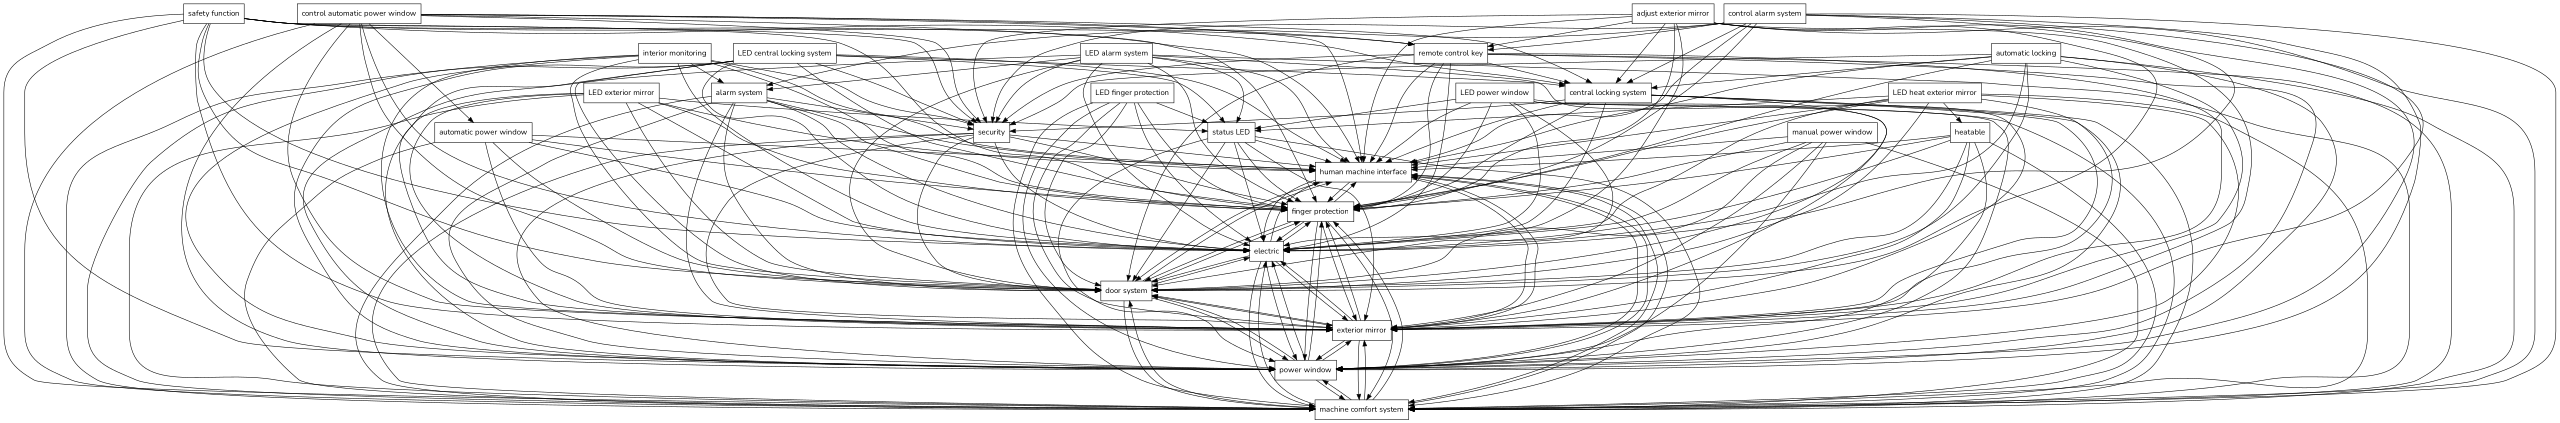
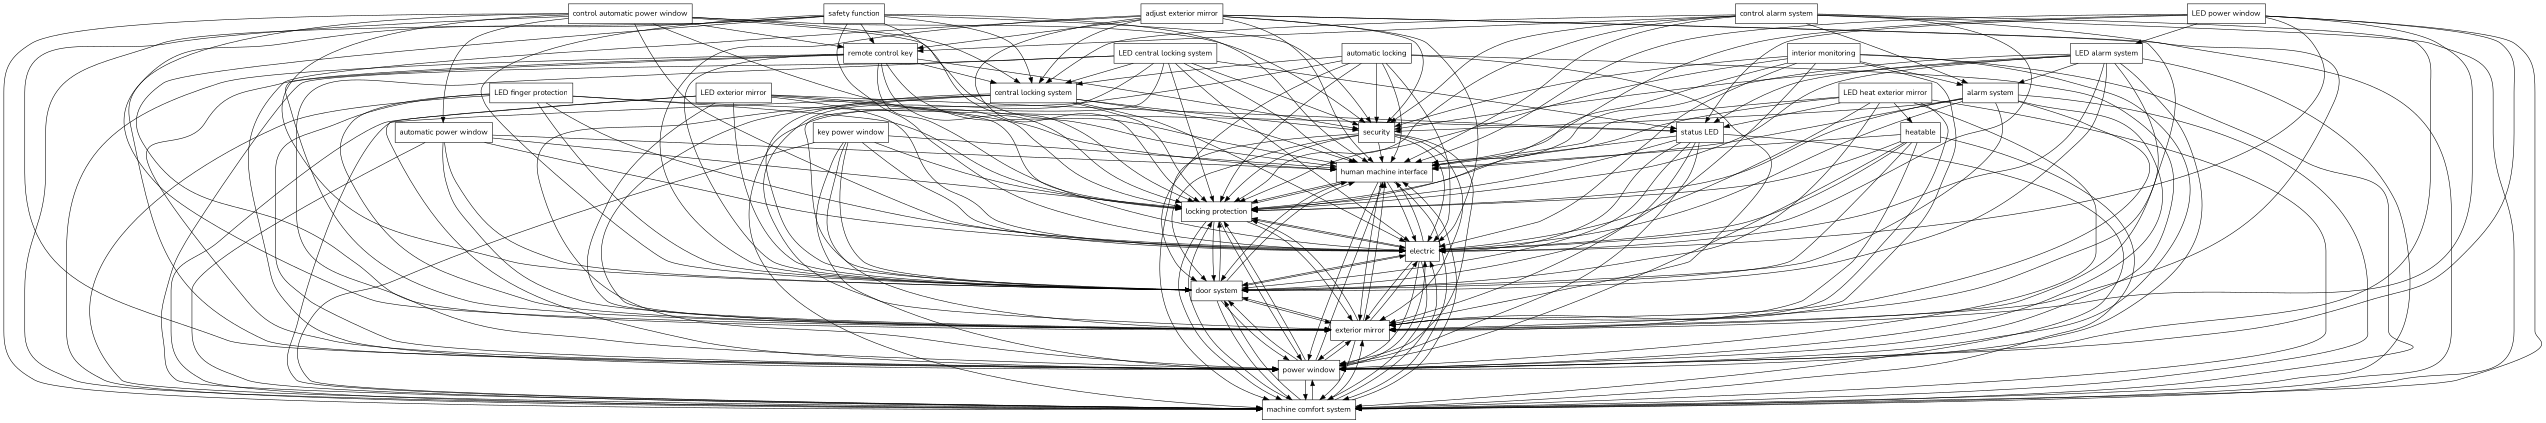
  digraph {
    fontname=Nunito
    rankdir=TB
    node [fontname=Nunito shape=box]
    edge [arrowhead=normal fontname=Nunito]
    n1 [label="human machine interface"]
-   n2 [label="finger protection"]
+   n2 [label="locking protection"]
    n3 [label="machine comfort system"]
    n4 [label="power window"]
    n5 [label="exterior mirror"]
    n6 [label="door system"]
    n7 [label=electric]
    n8 [label="LED central locking system"]
    n9 [label="central locking system"]
    n10 [label="status LED"]
    n11 [label=security]
    n12 [label="automatic locking"]
    n13 [label="interior monitoring"]
    n14 [label="alarm system"]
    n15 [label="LED finger protection"]
    n16 [label=heatable]
    n17 [label="safety function"]
    n18 [label="remote control key"]
    n19 [label="control automatic power window"]
    n20 [label="automatic power window"]
    n21 [label="LED power window"]
    n22 [label="control alarm system"]
-   n23 [label="manual power window"]
+   n23 [label="key power window"]
    n24 [label="adjust exterior mirror"]
    n25 [label="LED alarm system"]
    n26 [label="LED exterior mirror"]
    n27 [label="LED heat exterior mirror"]
    n1 -> n2
    n1 -> n3
    n1 -> n4
    n1 -> n5
    n1 -> n6
    n1 -> n7
    n2 -> n1
    n2 -> n3
    n2 -> n4
    n2 -> n5
    n2 -> n6
    n2 -> n7
    n3 -> n1
    n3 -> n2
    n3 -> n4
    n3 -> n5
    n3 -> n6
    n3 -> n7
    n4 -> n1
    n4 -> n2
    n4 -> n3
    n4 -> n5
    n4 -> n6
    n4 -> n7
    n5 -> n1
    n5 -> n2
    n5 -> n3
    n5 -> n4
    n5 -> n6
    n5 -> n7
    n6 -> n1
    n6 -> n2
    n6 -> n3
    n6 -> n4
    n6 -> n5
    n6 -> n7
    n7 -> n1
    n7 -> n2
    n7 -> n3
    n7 -> n4
    n7 -> n5
    n7 -> n6
    n8 -> n1
    n8 -> n2
    n8 -> n3
    n8 -> n4
    n8 -> n5
    n8 -> n6
    n8 -> n7
    n8 -> n9
    n8 -> n10
    n8 -> n11
    n9 -> n1
    n9 -> n2
    n9 -> n3
    n9 -> n4
    n9 -> n5
    n9 -> n6
    n9 -> n7
    n9 -> n11
    n10 -> n1
    n10 -> n2
    n10 -> n3
    n10 -> n4
    n10 -> n5
    n10 -> n6
    n10 -> n7
    n11 -> n1
    n11 -> n2
    n11 -> n3
    n11 -> n4
    n11 -> n5
    n11 -> n6
    n11 -> n7
    n12 -> n1
    n12 -> n2
    n12 -> n3
    n12 -> n4
    n12 -> n5
    n12 -> n6
    n12 -> n7
    n12 -> n9
    n12 -> n11
    n13 -> n1
    n13 -> n2
    n13 -> n3
    n13 -> n4
    n13 -> n5
    n13 -> n6
    n13 -> n7
    n13 -> n11
    n13 -> n14
    n14 -> n1
    n14 -> n2
    n14 -> n3
    n14 -> n4
    n14 -> n5
    n14 -> n6
    n14 -> n7
    n14 -> n11
    n15 -> n2
    n15 -> n3
    n15 -> n4
    n15 -> n5
    n15 -> n6
    n15 -> n7
    n15 -> n10
    n16 -> n1
    n16 -> n2
    n16 -> n3
    n16 -> n4
    n16 -> n5
    n16 -> n6
    n16 -> n7
    n17 -> n1
    n17 -> n2
    n17 -> n3
    n17 -> n4
    n17 -> n5
    n17 -> n6
    n17 -> n7
    n17 -> n9
    n17 -> n11
    n17 -> n18
    n18 -> n1
    n18 -> n2
    n18 -> n3
    n18 -> n4
    n18 -> n5
    n18 -> n6
    n18 -> n7
    n18 -> n9
    n18 -> n11
    n19 -> n1
    n19 -> n2
    n19 -> n3
    n19 -> n4
    n19 -> n5
    n19 -> n6
    n19 -> n7
    n19 -> n9
    n19 -> n11
    n19 -> n18
    n19 -> n20
    n20 -> n1
    n20 -> n2
    n20 -> n3
    n20 -> n5
    n20 -> n6
    n20 -> n7
    n21 -> n1
    n21 -> n2
    n21 -> n3
    n21 -> n4
    n21 -> n5
-   n21 -> n6
+   n21 -> n25
    n21 -> n7
    n21 -> n10
    n22 -> n1
    n22 -> n2
    n22 -> n3
    n22 -> n4
    n22 -> n5
    n22 -> n7
    n22 -> n9
    n22 -> n11
    n22 -> n14
    n22 -> n18
    n23 -> n1
    n23 -> n2
    n23 -> n3
    n23 -> n4
    n23 -> n5
    n23 -> n6
    n23 -> n7
    n24 -> n1
    n24 -> n2
    n24 -> n3
    n24 -> n4
    n24 -> n5
    n24 -> n6
    n24 -> n7
    n24 -> n9
    n24 -> n11
    n24 -> n18
    n25 -> n1
    n25 -> n2
    n25 -> n3
    n25 -> n4
    n25 -> n5
    n25 -> n6
    n25 -> n7
    n25 -> n10
    n25 -> n11
    n25 -> n14
    n26 -> n1
    n26 -> n2
    n26 -> n3
    n26 -> n4
    n26 -> n5
    n26 -> n6
    n26 -> n7
    n26 -> n10
    n27 -> n1
    n27 -> n2
    n27 -> n3
    n27 -> n4
    n27 -> n5
    n27 -> n6
    n27 -> n7
    n27 -> n10
    n27 -> n16
  }
